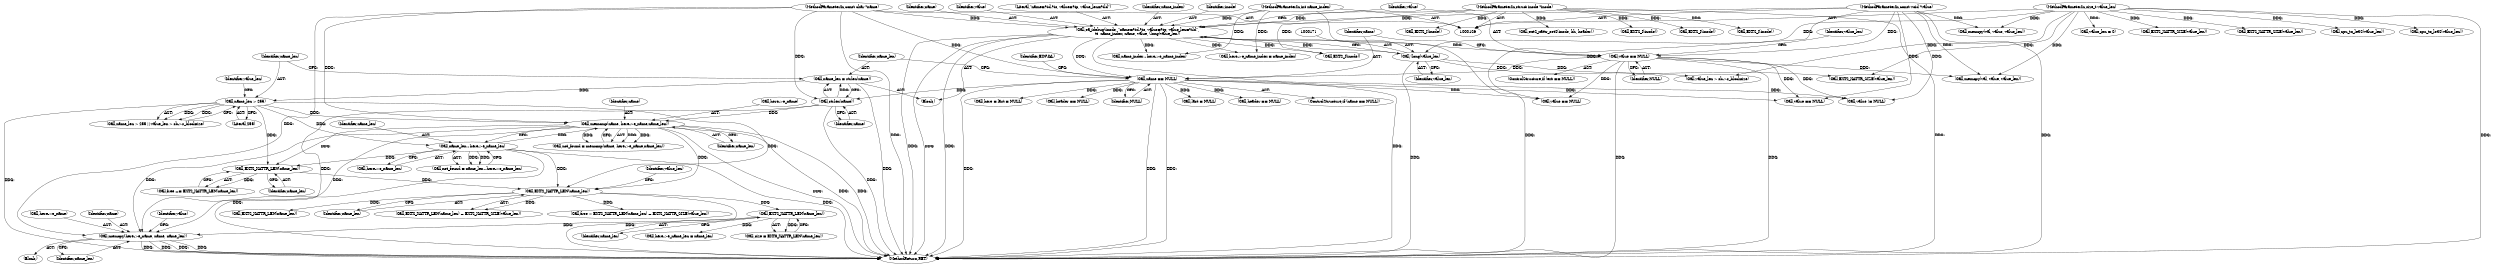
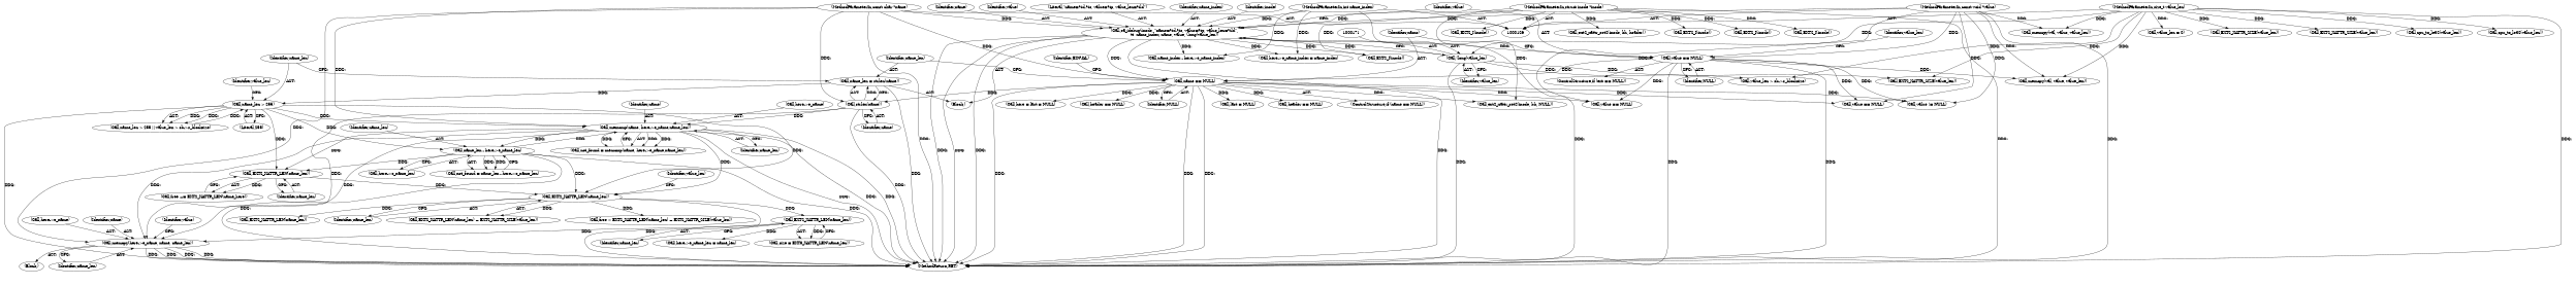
  digraph {
    n1 [label="(Call,memcpy(here->e_name, name, name_len))"]
    n2 [label="(Identifier,name_len)"]
    n3 [label="(Block,)"]
    n4 [label="(MethodReturn,RET)"]
    n5 [label="(Call,memcmp(name, here->e_name,name_len))"]
    n6 [label="(Call,name_len - here->e_name_len)"]
    n7 [label="(Call,EXT2_XATTR_LEN(name_len))"]
    n8 [label="(Call,EXT2_XATTR_LEN(name_len))"]
    n9 [label="(Identifier,name_len)"]
    n10 [label="(Call,not_found = memcmp(name, here->e_name,name_len))"]
    n11 [label="(Call,not_found = name_len - here->e_name_len)"]
    n12 [label="(Call,here->e_name_len)"]
    n13 [label="(Call,EXT2_XATTR_LEN(name_len))"]
    n14 [label="(Call,free < EXT2_XATTR_LEN(name_len) + EXT2_XATTR_SIZE(value_len))"]
    n15 [label="(Call,EXT2_XATTR_LEN(name_len))"]
    n16 [label="(Identifier,name_len)"]
    n17 [label="(Call,EXT2_XATTR_LEN(name_len) + EXT2_XATTR_SIZE(value_len))"]
    n18 [label="(Identifier,name_len)"]
-   n19 [label="(Call,free += EXT2_XATTR_LEN(name_len))"]
+   n19 [label="(Call,free += EXT2_XATTR_LEN(name_here))"]
    n20 [label="(Call,strlen(name))"]
    n21 [label="(Call,name_len = strlen(name))"]
    n22 [label="(Identifier,name)"]
    n23 [label="(Block,)"]
    n24 [label="(Call,name_len > 255)"]
    n25 [label="(Call,name == NULL)"]
    n26 [label="(Call,value == NULL)"]
    n27 [label="(Call,last = NULL)"]
    n28 [label="(Call,header == NULL)"]
    n29 [label="(Call,value == NULL)"]
    n30 [label="(Call,value != NULL)"]
    n31 [label="(ControlStructure,if (name == NULL))"]
    n32 [label="(Call,here = last = NULL)"]
+   n33 [label="(Call,ext2_xattr_set2(inode, bh, NULL))"]
    n34 [label="(Call,header == NULL)"]
    n35 [label="(Identifier,NULL)"]
    n36 [label="(Call,ea_idebug(inode, \"name=%d.%s, value=%p, value_len=%ld\",\n\t\t  name_index, name, value, (long)value_len))"]
    n37 [label="(Call,(long)value_len)"]
    n38 [label="(Call,value == NULL)"]
    n39 [label="(Call,EXT2_I(inode))"]
    n40 [label="(Call,name_index - here->e_name_index)"]
    n41 [label="(Call,here->e_name_index = name_index)"]
    n42 [label="(Identifier,value_len)"]
    n43 [label="(Call,value_len > sb->s_blocksize)"]
    n44 [label="(Call,EXT2_XATTR_SIZE(value_len))"]
    n45 [label="(Call,memcpy(val, value, value_len))"]
    n46 [label="(Identifier,NULL)"]
    n47 [label="(ControlStructure,if (ext == NULL))"]
    n48 [label="(MethodParameterIn,struct inode *inode)"]
    n49 [label="(Call,ext2_xattr_set2(inode, bh, header))"]
    n50 [label="(Call,EXT2_I(inode))"]
    n51 [label="(Call,EXT2_I(inode))"]
    n52 [label="(Call,EXT2_I(inode))"]
    n53 [label="(Call,EXT2_I(inode))"]
    1000126
    n55 [label="(MethodParameterIn,int name_index)"]
    n56 [label="(MethodParameterIn,const char *name)"]
    n57 [label="(MethodParameterIn,const void *value)"]
    n58 [label="(Call,memcpy(val, value, value_len))"]
    n59 [label="(MethodParameterIn,size_t value_len)"]
    n60 [label="(Call,value_len = 0)"]
    n61 [label="(Call,EXT2_XATTR_SIZE(value_len))"]
    n62 [label="(Call,EXT2_XATTR_SIZE(value_len))"]
    n63 [label="(Call,cpu_to_le32(value_len))"]
    n64 [label="(Call,cpu_to_le32(value_len))"]
    n65 [label="(Literal,255)"]
    n66 [label="(Call,name_len > 255 || value_len > sb->s_blocksize)"]
    n67 [label="(Call,size = EXT8_XATTR_LEN(name_len))"]
    n68 [label="(Identifier,name_len)"]
    n69 [label="(Call,here->e_name_len = name_len)"]
    n70 [label="(Identifier,value)"]
    n71 [label="(Identifier,value_len)"]
    n72 [label="(Identifier,EINVAL)"]
    n73 [label="(Identifier,name_index)"]
    n74 [label="(Identifier,name)"]
    n75 [label="(Call,here->e_name)"]
    n76 [label="(Identifier,name)"]
    n77 [label="(Identifier,value)"]
    n78 [label="(Identifier,name_len)"]
    n79 [label="(Identifier,name)"]
    n80 [label="(Identifier,inode)"]
    n81 [label="(Call,here->e_name)"]
    n82 [label="(Identifier,name_len)"]
    n83 [label="(Identifier,name_len)"]
    n84 [label="(Identifier,value_len)"]
    n85 [label="(Identifier,name)"]
    n86 [label="(Identifier,value)"]
    n87 [label="(Literal,\"name=%d.%s, value=%p, value_len=%ld\")"]
    n88 [label="(Identifier,value_len)"]
    1000171
    n1 -> n2 [label="CFG: "]
    n1 -> n3 [label="AST: "]
    n1 -> n4 [label="DDG: "]
    n1 -> n4 [label="DDG: "]
    n1 -> n4 [label="DDG: "]
    n1 -> n4 [label="DDG: "]
    n2 -> n1 [label="AST: "]
    n5 -> n1 [label="DDG: "]
    n5 -> n1 [label="DDG: "]
    n5 -> n4 [label="DDG: "]
    n5 -> n4 [label="DDG: "]
    n5 -> n4 [label="DDG: "]
-   n5 -> n6 [label="CFG: "]
+   n5 -> n6 [label="DDG: "]
    n5 -> n7 [label="DDG: "]
    n5 -> n8 [label="DDG: "]
    n5 -> n9 [label="CFG: "]
    n5 -> n10 [label="AST: "]
    n5 -> n10 [label="DDG: "]
    n5 -> n10 [label="DDG: "]
    n5 -> n10 [label="DDG: "]
    n6 -> n4 [label="DDG: "]
    n6 -> n4 [label="DDG: "]
    n6 -> n5 [label="DDG: "]
    n6 -> n7 [label="DDG: "]
    n6 -> n8 [label="DDG: "]
    n6 -> n11 [label="AST: "]
    n6 -> n11 [label="DDG: "]
    n6 -> n11 [label="DDG: "]
    n6 -> n12 [label="CFG: "]
    n7 -> n4 [label="DDG: "]
    n7 -> n13 [label="DDG: "]
    n7 -> n14 [label="DDG: "]
    n7 -> n15 [label="DDG: "]
    n7 -> n16 [label="CFG: "]
    n7 -> n17 [label="AST: "]
    n7 -> n17 [label="DDG: "]
    n8 -> n7 [label="DDG: "]
    n8 -> n18 [label="CFG: "]
    n8 -> n19 [label="AST: "]
    n8 -> n19 [label="DDG: "]
    n9 -> n5 [label="AST: "]
    n10 -> n5 [label="CFG: "]
    n11 -> n6 [label="CFG: "]
    n12 -> n6 [label="AST: "]
    n13 -> n1 [label="DDG: "]
    n13 -> n67 [label="AST: "]
    n13 -> n67 [label="DDG: "]
    n13 -> n68 [label="CFG: "]
    n13 -> n69 [label="DDG: "]
    n16 -> n7 [label="AST: "]
    n18 -> n8 [label="AST: "]
    n19 -> n8 [label="CFG: "]
    n20 -> n1 [label="DDG: "]
    n20 -> n4 [label="DDG: "]
    n20 -> n5 [label="DDG: "]
    n20 -> n21 [label="AST: "]
    n20 -> n21 [label="DDG: "]
    n20 -> n22 [label="CFG: "]
    n21 -> n4 [label="DDG: "]
    n21 -> n20 [label="CFG: "]
    n21 -> n23 [label="AST: "]
    n21 -> n24 [label="DDG: "]
    n22 -> n20 [label="AST: "]
    n24 -> n4 [label="DDG: "]
    n24 -> n5 [label="DDG: "]
    n24 -> n6 [label="DDG: "]
    n24 -> n7 [label="DDG: "]
    n24 -> n8 [label="DDG: "]
    n24 -> n65 [label="CFG: "]
    n24 -> n66 [label="AST: "]
    n24 -> n66 [label="DDG: "]
    n24 -> n66 [label="DDG: "]
    n25 -> n4 [label="DDG: "]
    n25 -> n4 [label="DDG: "]
    n25 -> n4 [label="DDG: "]
    n25 -> n20 [label="DDG: "]
    n25 -> n26 [label="DDG: "]
    n25 -> n27 [label="DDG: "]
    n25 -> n28 [label="DDG: "]
    n25 -> n29 [label="DDG: "]
    n25 -> n30 [label="DDG: "]
    n25 -> n31 [label="AST: "]
    n25 -> n32 [label="DDG: "]
+   n25 -> n33 [label="DDG: "]
    n25 -> n34 [label="DDG: "]
    n25 -> n35 [label="CFG: "]
    n35 -> n25 [label="AST: "]
    n36 -> n4 [label="DDG: "]
    n36 -> n4 [label="DDG: "]
    n36 -> n4 [label="DDG: "]
    n36 -> n4 [label="DDG: "]
    n36 -> n23 [label="AST: "]
    n36 -> n25 [label="DDG: "]
    n36 -> n37 [label="CFG: "]
    n36 -> n38 [label="DDG: "]
    n36 -> n39 [label="DDG: "]
    n36 -> n40 [label="DDG: "]
    n36 -> n41 [label="DDG: "]
    n37 -> n4 [label="DDG: "]
    n37 -> n36 [label="AST: "]
    n37 -> n36 [label="DDG: "]
    n37 -> n42 [label="CFG: "]
    n37 -> n43 [label="DDG: "]
    n37 -> n44 [label="DDG: "]
    n38 -> n4 [label="DDG: "]
    n38 -> n4 [label="DDG: "]
    n38 -> n25 [label="DDG: "]
    n38 -> n26 [label="DDG: "]
    n38 -> n29 [label="DDG: "]
    n38 -> n30 [label="DDG: "]
    n38 -> n45 [label="DDG: "]
    n38 -> n46 [label="CFG: "]
    n38 -> n47 [label="AST: "]
    n42 -> n37 [label="AST: "]
    n46 -> n38 [label="AST: "]
    n48 -> n4 [label="DDG: "]
+   n48 -> n33 [label="DDG: "]
    n48 -> n36 [label="DDG: "]
    n48 -> n39 [label="DDG: "]
    n48 -> n49 [label="DDG: "]
    n48 -> n50 [label="DDG: "]
    n48 -> n51 [label="DDG: "]
    n48 -> n52 [label="DDG: "]
    n48 -> n53 [label="DDG: "]
    n48 -> 1000126 [label="AST: "]
    n55 -> n4 [label="DDG: "]
    n55 -> n36 [label="DDG: "]
    n55 -> n40 [label="DDG: "]
    n55 -> n41 [label="DDG: "]
    n55 -> 1000126 [label="AST: "]
    n56 -> n1 [label="DDG: "]
    n56 -> n4 [label="DDG: "]
    n56 -> n5 [label="DDG: "]
    n56 -> n20 [label="DDG: "]
    n56 -> n25 [label="DDG: "]
    n56 -> n36 [label="DDG: "]
    n56 -> 1000126 [label="AST: "]
    n57 -> n4 [label="DDG: "]
    n57 -> n26 [label="DDG: "]
    n57 -> n29 [label="DDG: "]
    n57 -> n30 [label="DDG: "]
    n57 -> n36 [label="DDG: "]
    n57 -> n38 [label="DDG: "]
    n57 -> n45 [label="DDG: "]
    n57 -> 1000126 [label="AST: "]
    n57 -> n58 [label="DDG: "]
    n59 -> n4 [label="DDG: "]
    n59 -> n37 [label="DDG: "]
    n59 -> n43 [label="DDG: "]
    n59 -> n44 [label="DDG: "]
    n59 -> n45 [label="DDG: "]
    n59 -> 1000126 [label="AST: "]
    n59 -> n58 [label="DDG: "]
    n59 -> n60 [label="DDG: "]
    n59 -> n61 [label="DDG: "]
    n59 -> n62 [label="DDG: "]
    n59 -> n63 [label="DDG: "]
    n59 -> n64 [label="DDG: "]
    n65 -> n24 [label="AST: "]
-   n66 -> n24 [label="CFG: "]
+   n66 -> n24 [label="DDG: "]
    n67 -> n13 [label="CFG: "]
    n68 -> n13 [label="AST: "]
    n70 -> n36 [label="AST: "]
    n71 -> n7 [label="CFG: "]
    n72 -> n25 [label="CFG: "]
    n73 -> n36 [label="AST: "]
    n74 -> n1 [label="AST: "]
    n75 -> n1 [label="AST: "]
    n76 -> n25 [label="AST: "]
    n76 -> n38 [label="CFG: "]
    n77 -> n1 [label="CFG: "]
    n78 -> n6 [label="AST: "]
    n79 -> n5 [label="AST: "]
    n80 -> n36 [label="AST: "]
    n81 -> n5 [label="AST: "]
    n82 -> n21 [label="CFG: "]
    n82 -> n24 [label="AST: "]
    n83 -> n21 [label="AST: "]
    n83 -> n25 [label="CFG: "]
    n84 -> n24 [label="CFG: "]
    n85 -> n36 [label="AST: "]
    n86 -> n36 [label="CFG: "]
    n86 -> n38 [label="AST: "]
    n87 -> n36 [label="AST: "]
    n88 -> n38 [label="CFG: "]
    1000171 -> n37 [label="AST: "]
  }
